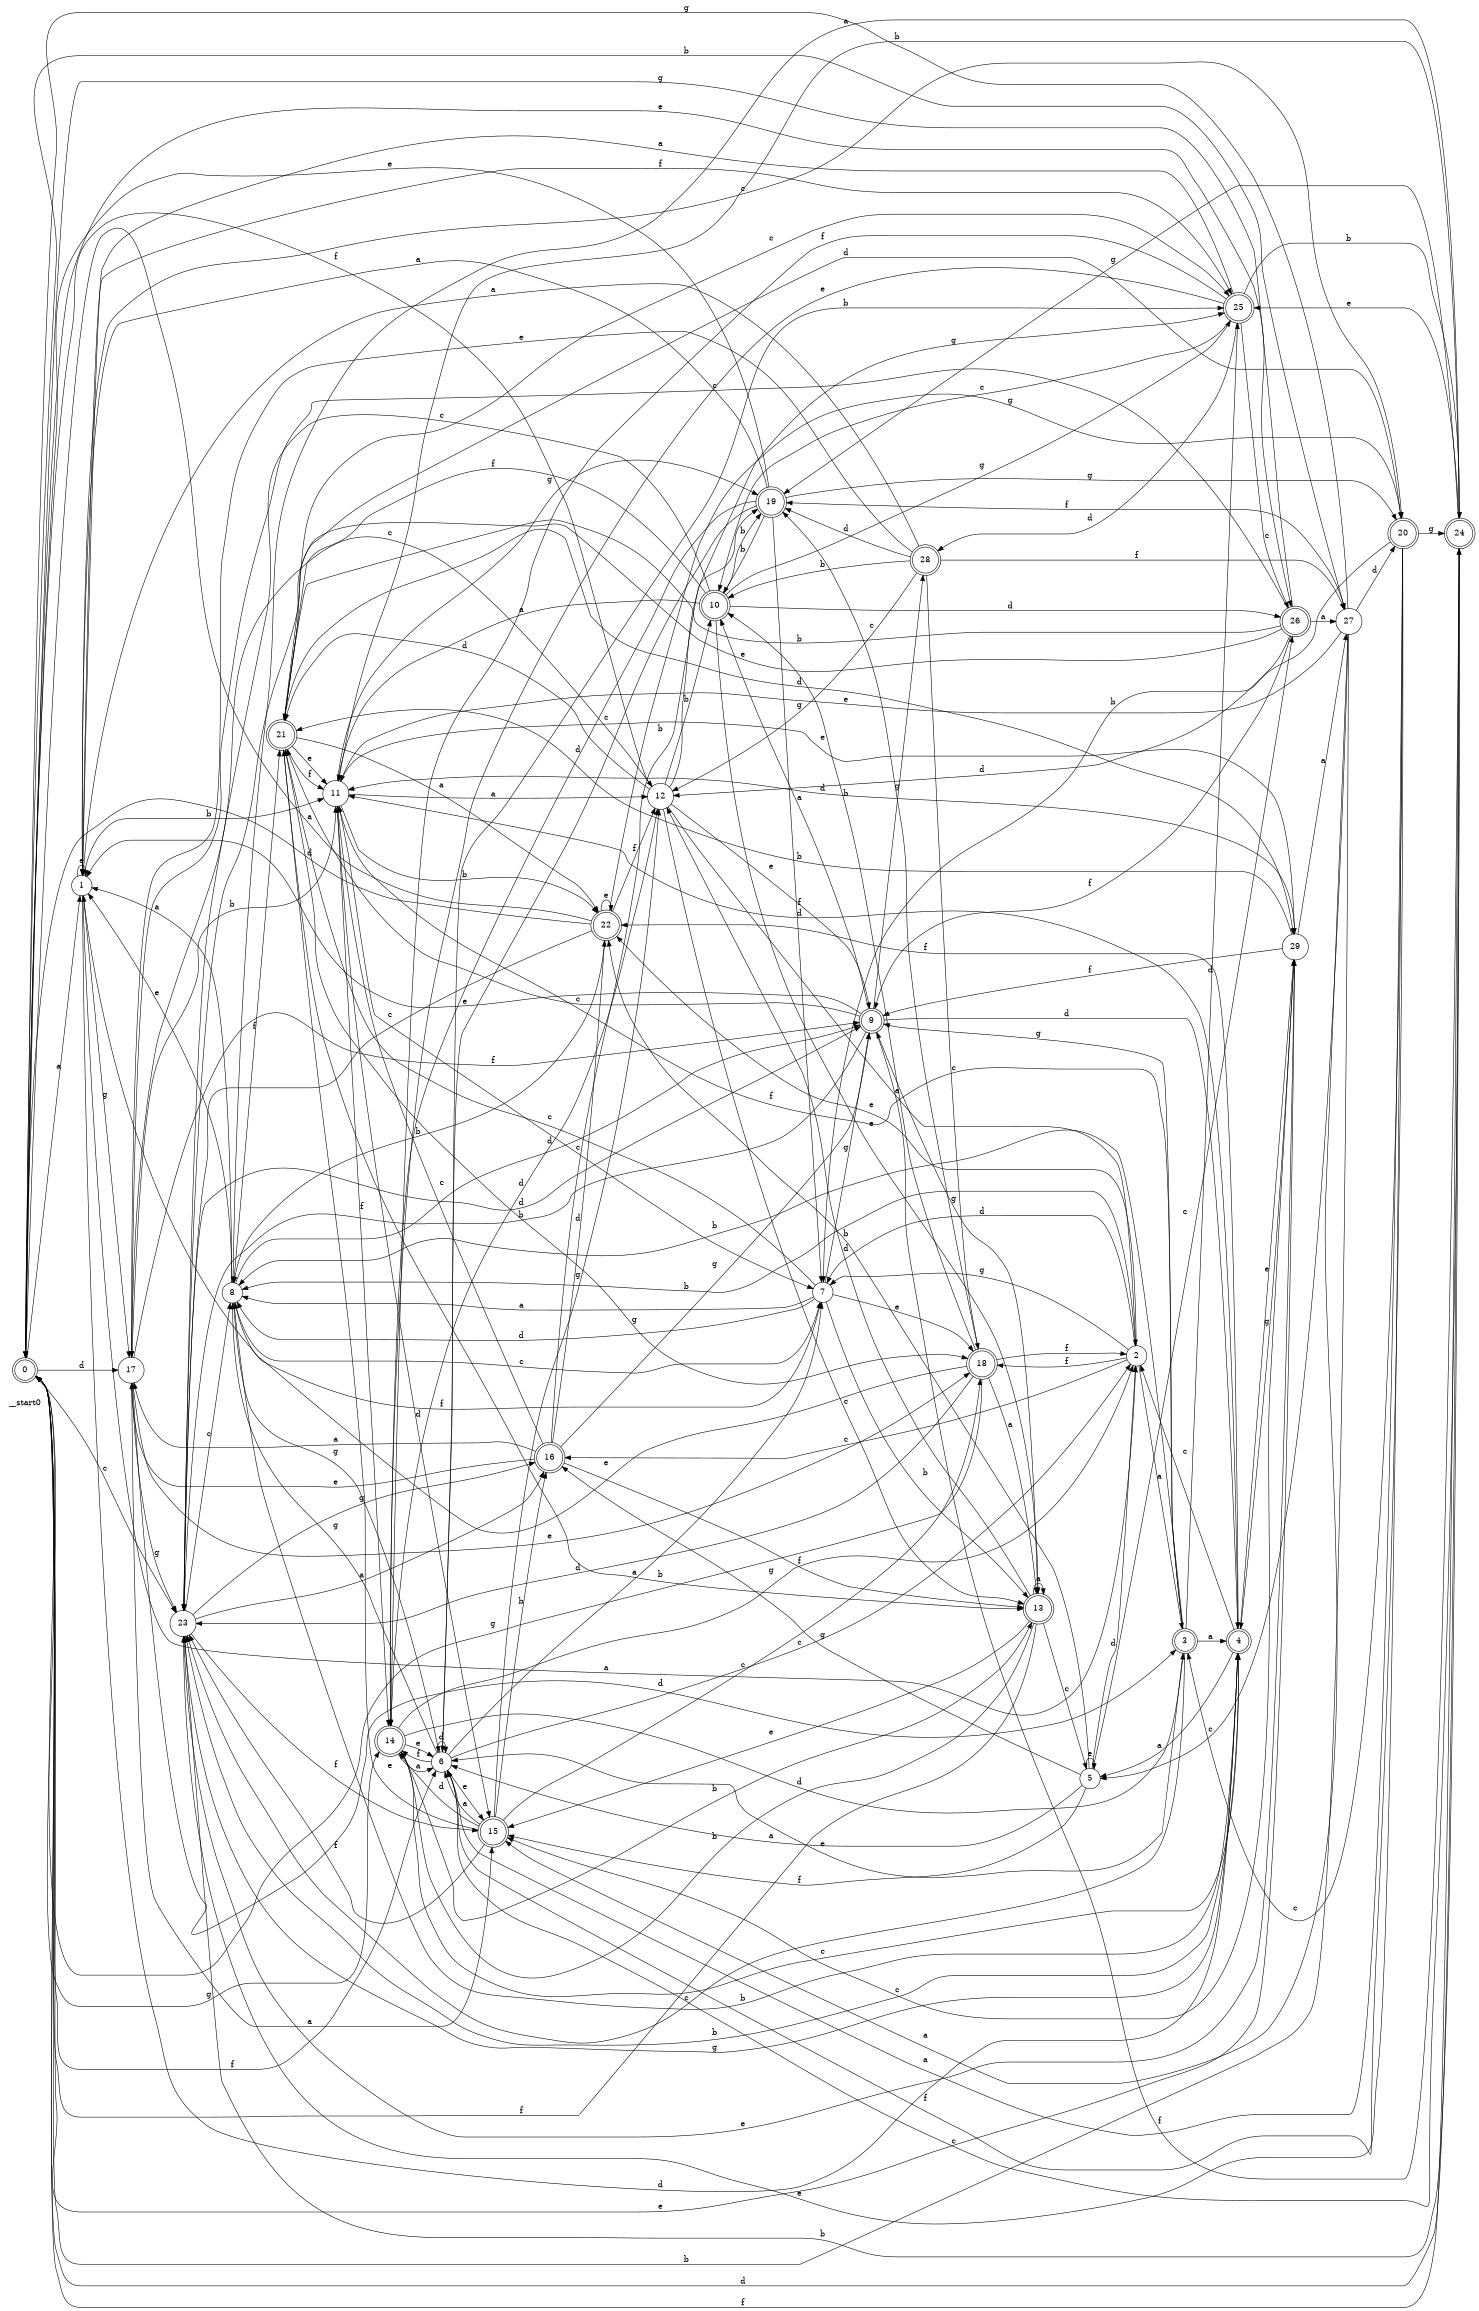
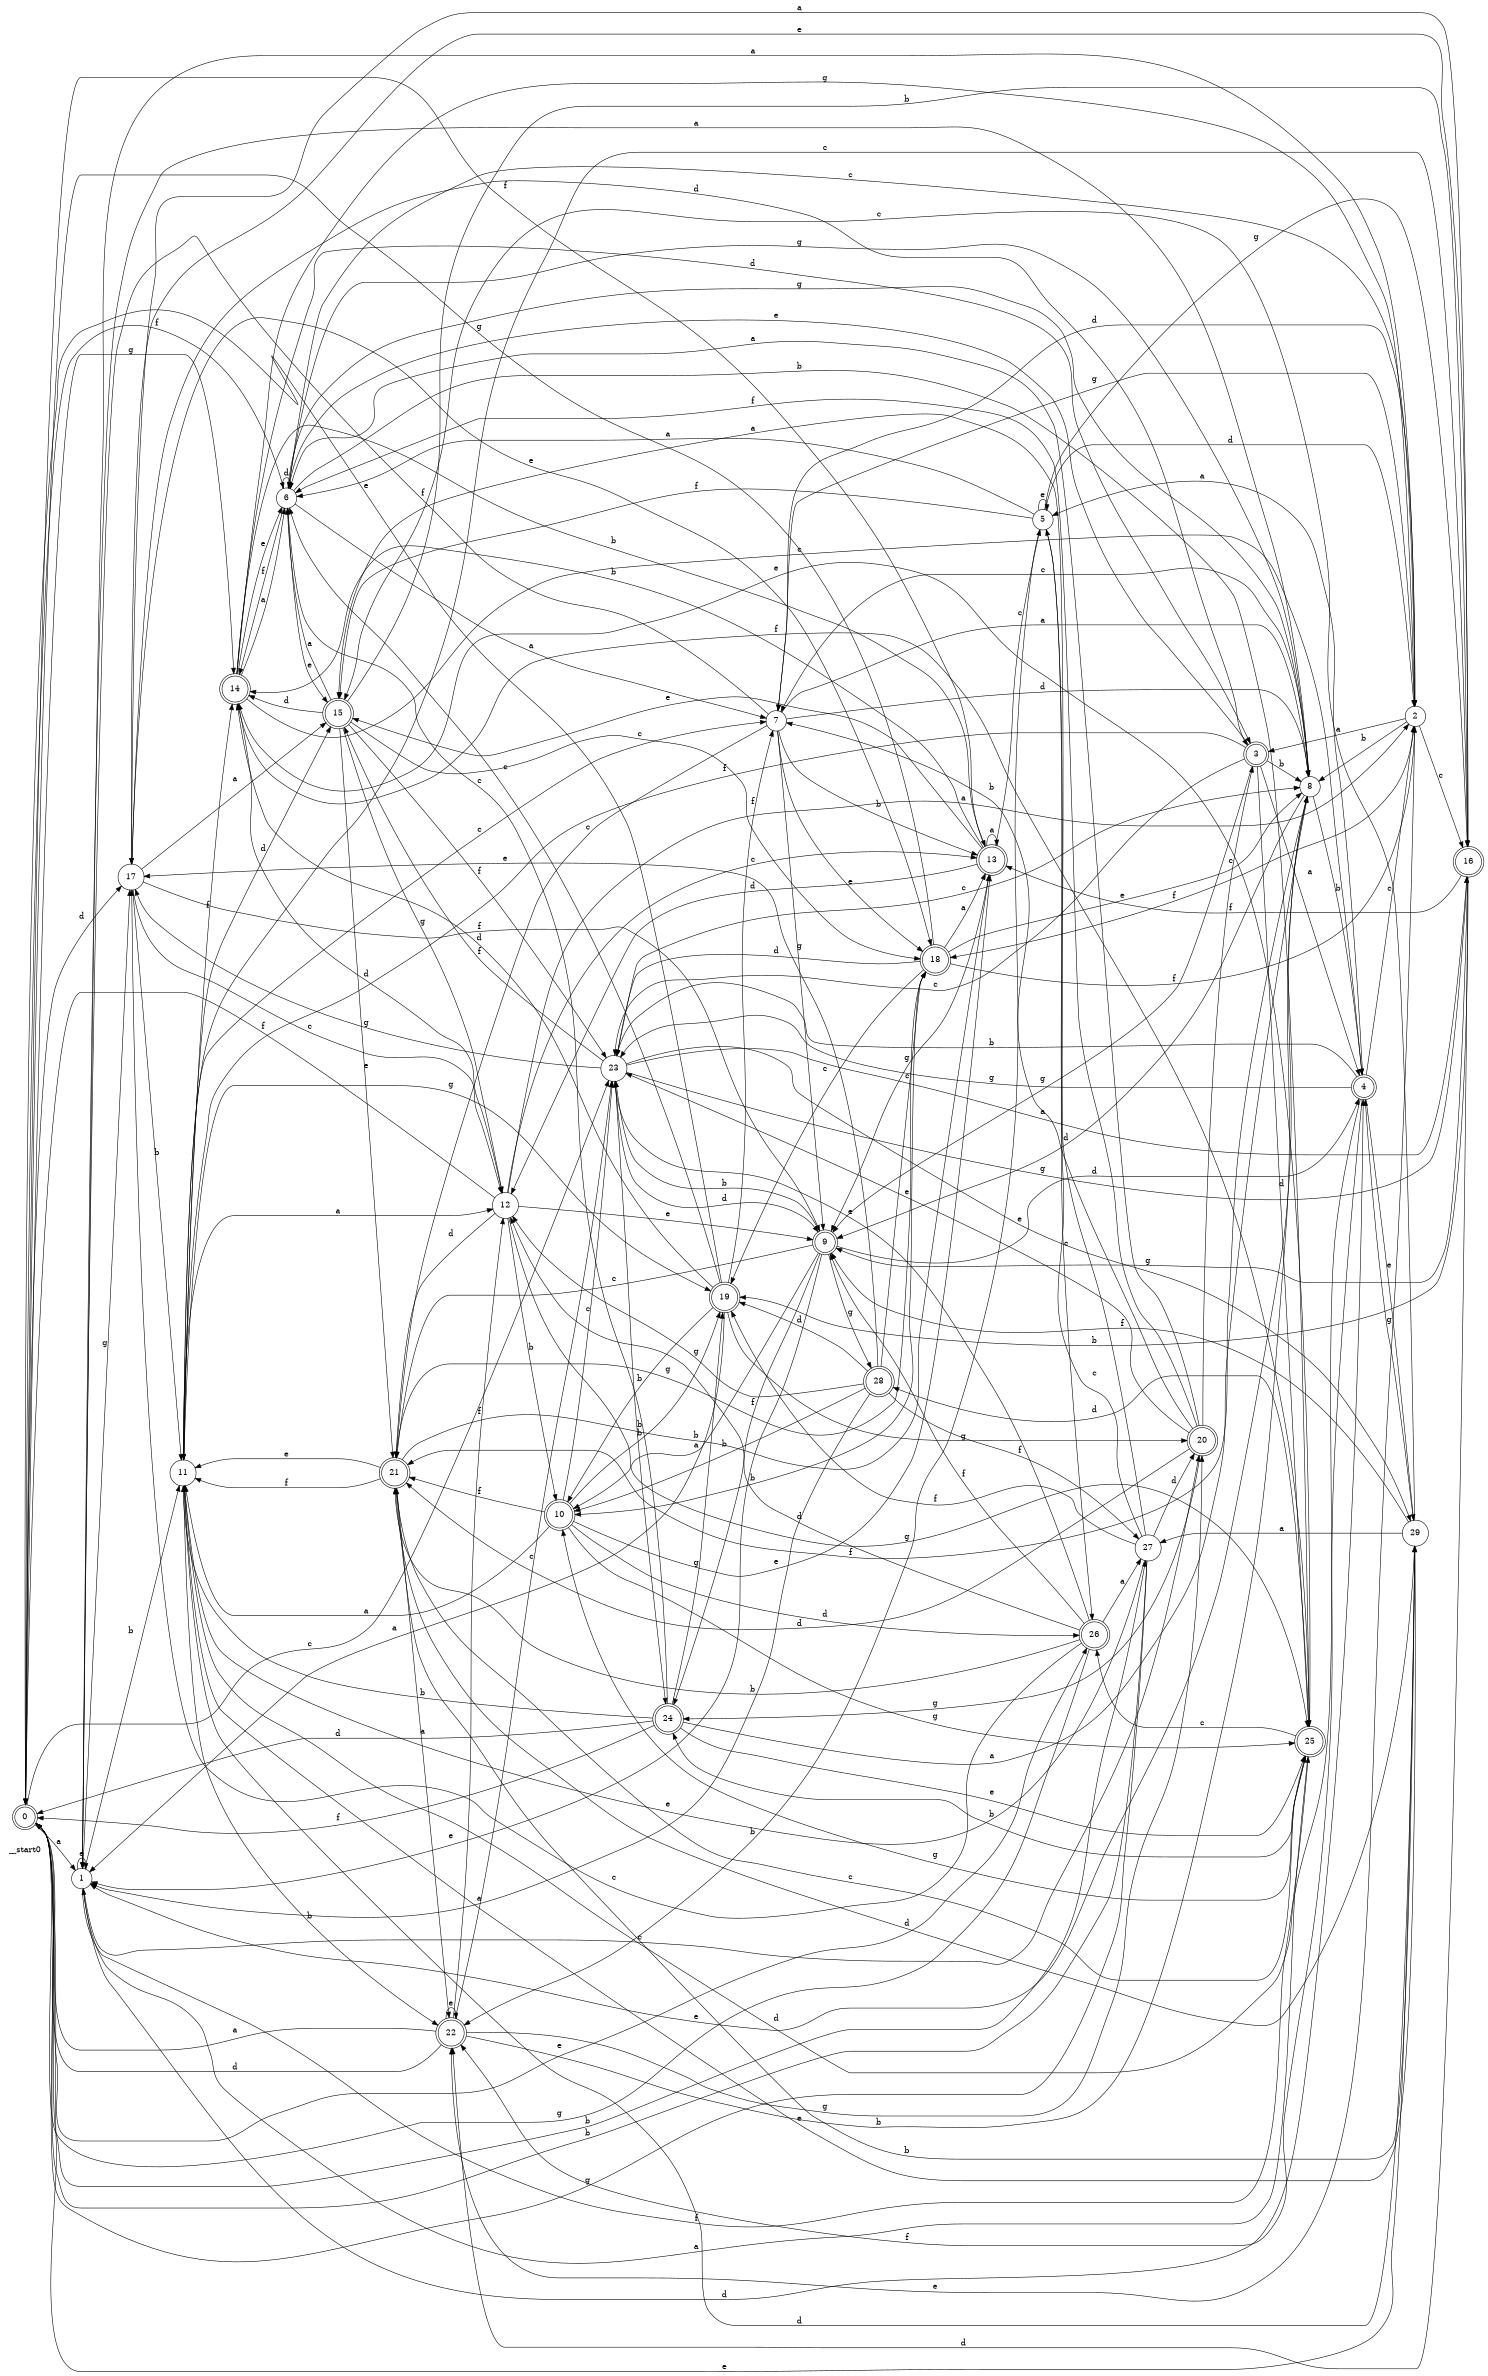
  digraph {
    rankdir=LR
    node [shape=doublecircle color=black fillcolor=white style="rounded,filled"]
    __start0 [shape=none color="" fillcolor="" style=""]
    n2 [label=0]
    n3 [label=1 shape=circle style=filled]
    n4 [label=6 shape=circle style=filled]
    n5 [label=14 style=filled]
    n6 [label=17 shape=circle style=filled]
    n7 [label=23 shape=circle style=filled]
    n8 [label=26]
    n9 [label=27 shape=circle style=filled]
    n10 [label=2 shape=circle style=filled]
    n11 [label=4]
    n12 [label=11 shape=circle style=filled]
    n13 [label=20]
    n14 [label=25]
    n15 [label=7 shape=circle style=filled]
    n16 [label=8 shape=circle style=filled]
    n17 [label=15]
    n18 [label=3]
    n19 [label=13]
    n20 [label=12 shape=circle style=filled]
    n21 [label=18]
    n22 [label=9]
    n23 [label=16]
    n24 [label=29 shape=circle style=filled]
    n25 [label=24 style=filled]
    n26 [label=21]
    n27 [label=5 shape=circle style=filled]
    n28 [label=19]
    n29 [label=22]
    n30 [label=10]
    n31 [label=28]
    n2 -> n3 [label=a]
    n2 -> n4 [label=f]
    n2 -> n5 [label=g]
    n2 -> n6 [label=d]
    n2 -> n7 [label=c]
    n2 -> n8 [label=e]
    n2 -> n9 [label=b]
    n3 -> n3 [label=e]
    n3 -> n6 [label=g]
    n3 -> n10 [label=a]
    n3 -> n11 [label=d]
    n3 -> n12 [label=b]
    n3 -> n13 [label=c]
    n3 -> n14 [label=f]
    n4 -> n4 [label=d]
    n4 -> n5 [label=f]
    n4 -> n10 [label=c]
    n4 -> n14 [label=b]
    n4 -> n15 [label=a]
    n4 -> n16 [label=g]
    n4 -> n17 [label=e]
    n5 -> n4 [label=a]
    n5 -> n4 [label=e]
    n5 -> n10 [label=g]
    n5 -> n11 [label=c]
    n5 -> n18 [label=d]
    n5 -> n19 [label=b]
    n5 -> n20 [label=d]
-   n6 -> n7 [label=g]
+   n7 -> n6 [label=g]
    n6 -> n12 [label=b]
    n6 -> n17 [label=a]
    n6 -> n18 [label=d]
    n6 -> n20 [label=c]
    n6 -> n21 [label=e]
    n6 -> n22 [label=f]
    n7 -> n16 [label=c]
    n7 -> n17 [label=f]
    n7 -> n22 [label=d]
    n7 -> n23 [label=a]
    n7 -> n23 [label=g]
    n7 -> n24 [label=e]
    n7 -> n25 [label=b]
    n8 -> n2 [label=g]
    n8 -> n6 [label=c]
    n8 -> n7 [label=e]
    n8 -> n9 [label=a]
    n8 -> n20 [label=d]
    n8 -> n22 [label=f]
    n8 -> n26 [label=b]
    n9 -> n2 [label=b]
    n9 -> n2 [label=g]
    n9 -> n12 [label=e]
    n9 -> n13 [label=d]
    n9 -> n17 [label=a]
    n9 -> n27 [label=c]
    n9 -> n28 [label=f]
    n10 -> n15 [label=d]
    n10 -> n15 [label=g]
    n10 -> n16 [label=b]
    n10 -> n18 [label=a]
    n10 -> n21 [label=f]
    n10 -> n23 [label=c]
    n10 -> n29 [label=e]
    n11 -> n7 [label=b]
    n11 -> n7 [label=g]
    n11 -> n10 [label=c]
    n11 -> n12 [label=d]
    n11 -> n24 [label=e]
    n11 -> n27 [label=a]
    n11 -> n29 [label=f]
    n12 -> n5 [label=f]
    n12 -> n15 [label=c]
    n12 -> n17 [label=d]
    n12 -> n20 [label=a]
    n12 -> n24 [label=e]
    n12 -> n28 [label=g]
    n12 -> n29 [label=b]
    n13 -> n4 [label=a]
    n13 -> n4 [label=f]
    n13 -> n7 [label=e]
    n13 -> n15 [label=b]
    n13 -> n18 [label=c]
    n13 -> n25 [label=g]
    n13 -> n26 [label=d]
    n14 -> n3 [label=a]
    n14 -> n5 [label=e]
    n14 -> n5 [label=f]
    n14 -> n8 [label=c]
    n14 -> n25 [label=b]
-   n14 -> n30 [label=c]
+   n14 -> n30 [label=g]
    n14 -> n31 [label=d]
    n15 -> n3 [label=f]
    n15 -> n16 [label=a]
    n15 -> n16 [label=d]
    n15 -> n19 [label=b]
    n15 -> n21 [label=e]
    n15 -> n22 [label=g]
    n15 -> n26 [label=c]
    n16 -> n3 [label=a]
    n16 -> n3 [label=e]
    n16 -> n4 [label=g]
    n16 -> n11 [label=b]
    n16 -> n15 [label=c]
    n16 -> n22 [label=d]
    n16 -> n26 [label=f]
    n17 -> n4 [label=a]
    n17 -> n5 [label=d]
    n17 -> n7 [label=f]
    n17 -> n20 [label=g]
    n17 -> n21 [label=c]
    n17 -> n23 [label=b]
    n17 -> n26 [label=e]
    n18 -> n4 [label=e]
    n18 -> n7 [label=c]
    n18 -> n11 [label=a]
    n18 -> n12 [label=f]
    n18 -> n14 [label=d]
    n18 -> n16 [label=b]
    n18 -> n22 [label=g]
    n19 -> n2 [label=f]
    n19 -> n5 [label=b]
    n19 -> n17 [label=e]
    n19 -> n19 [label=a]
    n19 -> n20 [label=d]
    n19 -> n22 [label=g]
    n19 -> n27 [label=c]
    n20 -> n2 [label=f]
    n20 -> n10 [label=a]
    n20 -> n14 [label=g]
    n20 -> n19 [label=c]
    n20 -> n22 [label=e]
    n20 -> n26 [label=d]
    n20 -> n30 [label=b]
    n21 -> n2 [label=g]
    n21 -> n7 [label=d]
    n21 -> n10 [label=f]
    n21 -> n16 [label=e]
    n21 -> n19 [label=a]
    n21 -> n28 [label=c]
    n21 -> n30 [label=b]
    n22 -> n3 [label=e]
    n22 -> n7 [label=b]
    n22 -> n11 [label=d]
    n22 -> n25 [label=f]
    n22 -> n26 [label=c]
    n22 -> n30 [label=a]
    n22 -> n31 [label=g]
    n23 -> n6 [label=a]
    n23 -> n6 [label=e]
    n23 -> n12 [label=c]
    n23 -> n19 [label=f]
    n23 -> n22 [label=g]
    n23 -> n28 [label=b]
    n23 -> n29 [label=d]
    n24 -> n2 [label=e]
    n24 -> n9 [label=a]
    n24 -> n11 [label=g]
    n24 -> n12 [label=d]
    n24 -> n17 [label=c]
    n24 -> n22 [label=f]
    n24 -> n26 [label=b]
    n25 -> n2 [label=d]
    n25 -> n2 [label=f]
    n25 -> n4 [label=c]
    n25 -> n12 [label=b]
    n25 -> n14 [label=e]
    n25 -> n16 [label=a]
    n25 -> n28 [label=g]
    n26 -> n12 [label=e]
    n26 -> n12 [label=f]
    n26 -> n14 [label=c]
    n26 -> n19 [label=b]
    n26 -> n21 [label=g]
    n26 -> n24 [label=d]
    n26 -> n29 [label=a]
    n27 -> n4 [label=a]
    n27 -> n8 [label=c]
    n27 -> n10 [label=d]
    n27 -> n17 [label=f]
    n27 -> n23 [label=g]
    n27 -> n27 [label=e]
    n27 -> n29 [label=b]
    n28 -> n2 [label=e]
    n28 -> n3 [label=a]
    n28 -> n4 [label=c]
    n28 -> n5 [label=d]
    n28 -> n13 [label=g]
    n28 -> n15 [label=f]
    n28 -> n30 [label=b]
    n29 -> n2 [label=a]
    n29 -> n2 [label=d]
    n29 -> n7 [label=c]
    n29 -> n13 [label=g]
    n29 -> n16 [label=b]
    n29 -> n20 [label=f]
    n29 -> n29 [label=e]
    n30 -> n7 [label=c]
    n30 -> n8 [label=d]
    n30 -> n12 [label=a]
    n30 -> n14 [label=g]
    n30 -> n19 [label=e]
    n30 -> n26 [label=f]
    n30 -> n28 [label=b]
    n31 -> n3 [label=a]
    n31 -> n6 [label=e]
    n31 -> n9 [label=f]
    n31 -> n20 [label=g]
    n31 -> n21 [label=c]
    n31 -> n28 [label=d]
    n31 -> n30 [label=b]
  }
